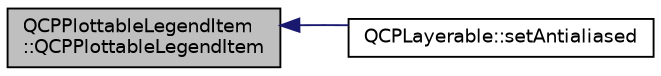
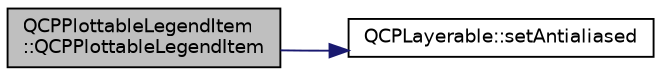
  digraph {
    rankdir=LR
    node [color=black fontname=Helvetica fontsize=10 shape=record style=filled]
    n1 [fillcolor=grey75 fontcolor=black height=0.2 label="QCPPlottableLegendItem\l::QCPPlottableLegendItem" width=0.4]
    n2 [fillcolor=white height=0.2 label="QCPLayerable::setAntialiased" width=0.4]
-   n2 -> n1 [color=midnightblue fontname=Helvetica fontsize=10 labelfontname=Helvetica labelfontsize=10 style=solid]
+   n1 -> n2 [color=midnightblue fontname=Helvetica fontsize=10 labelfontname=Helvetica labelfontsize=10 style=solid]
  }
